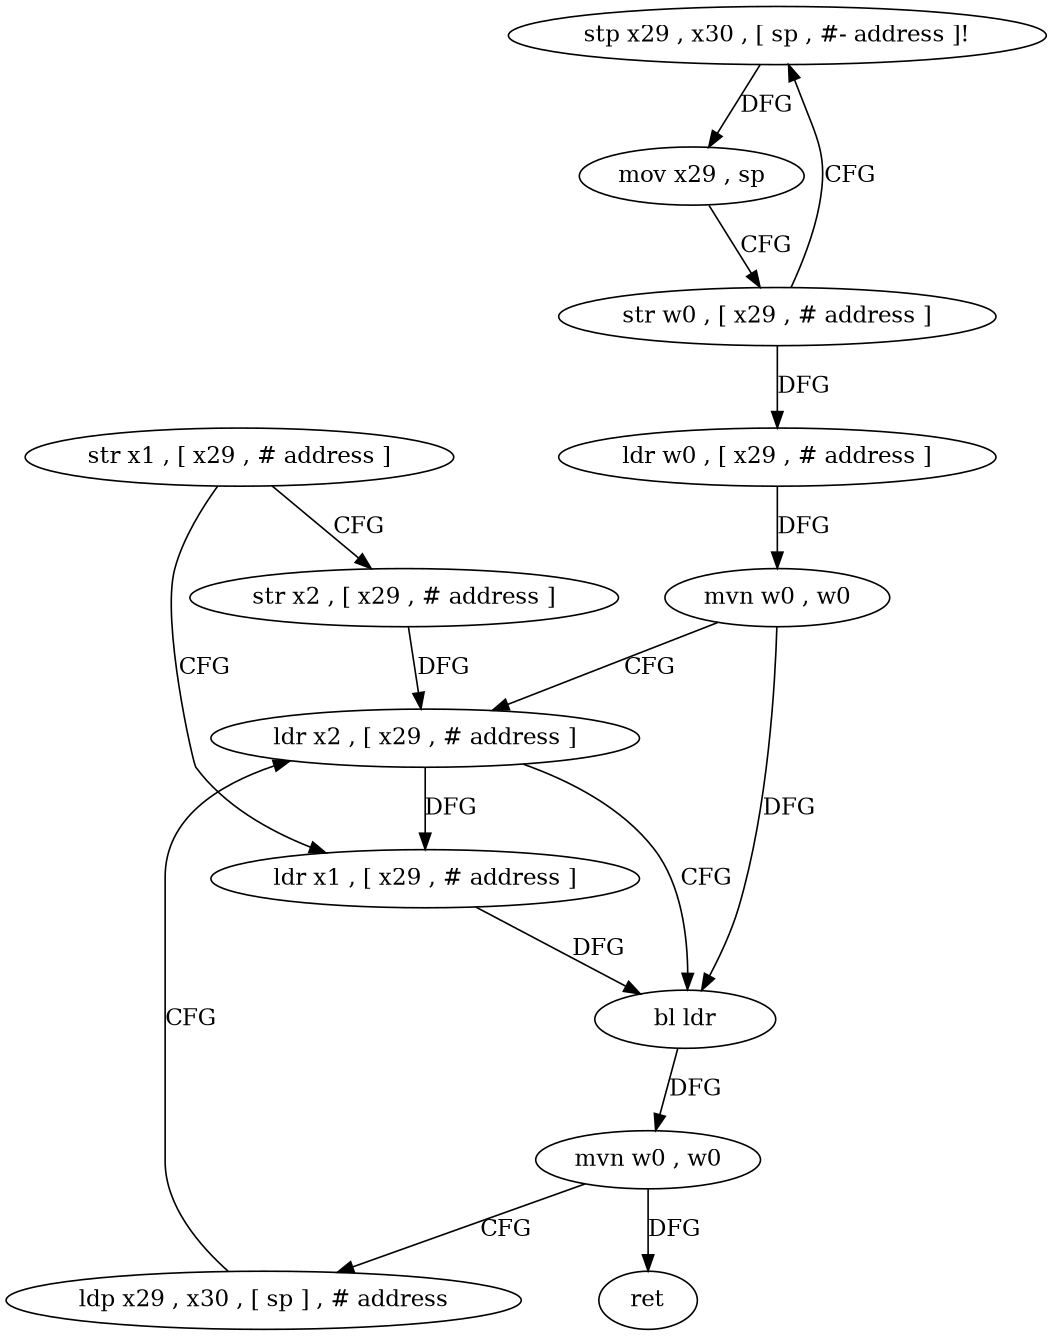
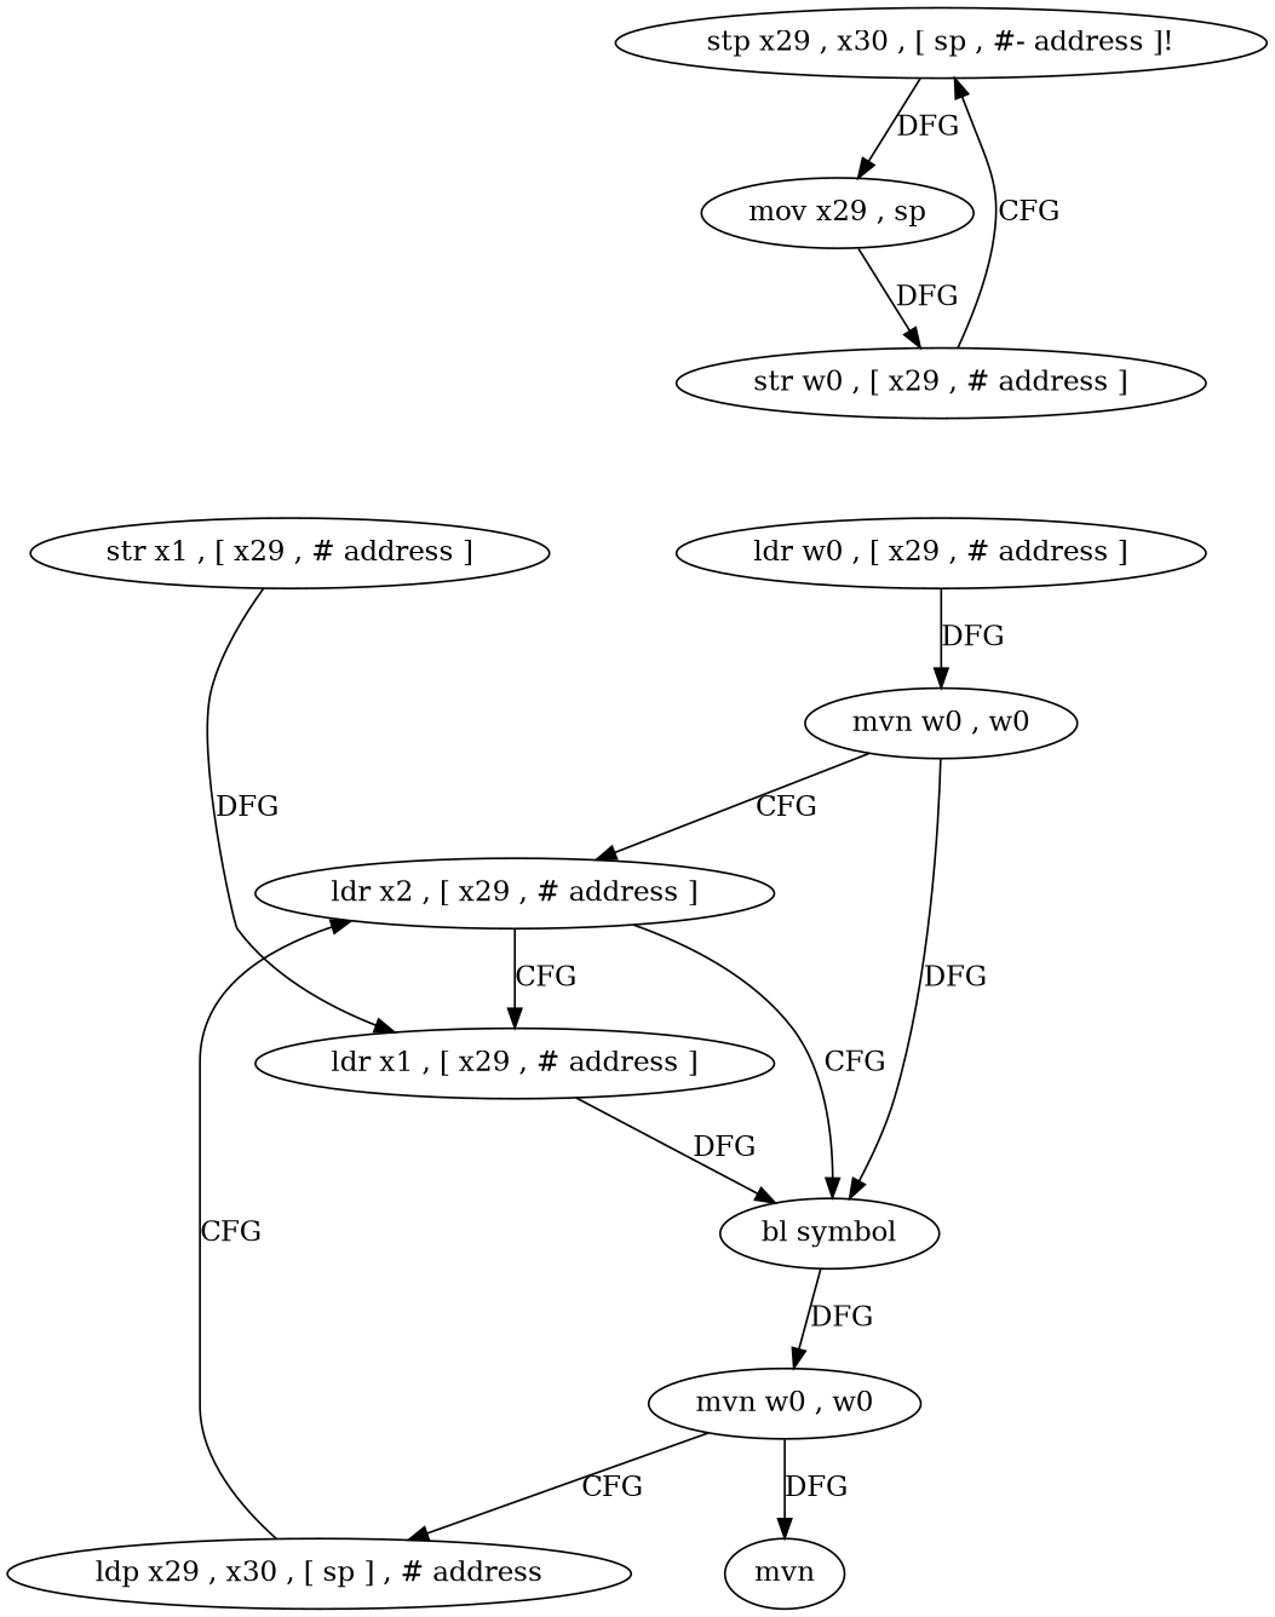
  digraph {
    n1 [label="stp x29 , x30 , [ sp , #- address ]!"]
    n2 [label="mov x29 , sp"]
    n3 [label="str w0 , [ x29 , # address ]"]
    n4 [label="ldr w0 , [ x29 , # address ]"]
    n5 [label="str x1 , [ x29 , # address ]"]
-   n6 [label="str x2 , [ x29 , # address ]"]
    n7 [label="ldr x1 , [ x29 , # address ]"]
    n8 [label="mvn w0 , w0"]
    n9 [label="ldr x2 , [ x29 , # address ]"]
-   n10 [label="bl ldr"]
+   n10 [label="bl symbol"]
    n11 [label="mvn w0 , w0"]
    n12 [label="ldp x29 , x30 , [ sp ] , # address"]
-   n13 [label=ret]
+   n13 [label=mvn]
    n1 -> n2 [label=DFG]
-   n2 -> n3 [label=CFG]
+   n2 -> n3 [label=DFG]
    n3 -> n1 [label=CFG]
-   n3 -> n4 [label=DFG]
    n4 -> n8 [label=DFG]
-   n5 -> n6 [label=CFG]
-   n5 -> n7 [label=CFG]
-   n6 -> n9 [label=DFG]
+   n5 -> n7 [label=DFG]
    n7 -> n10 [label=DFG]
    n8 -> n9 [label=CFG]
    n8 -> n10 [label=DFG]
-   n9 -> n7 [label=DFG]
+   n9 -> n7 [label=CFG]
    n9 -> n10 [label=CFG]
    n10 -> n11 [label=DFG]
    n11 -> n12 [label=CFG]
    n11 -> n13 [label=DFG]
    n12 -> n9 [label=CFG]
  }
